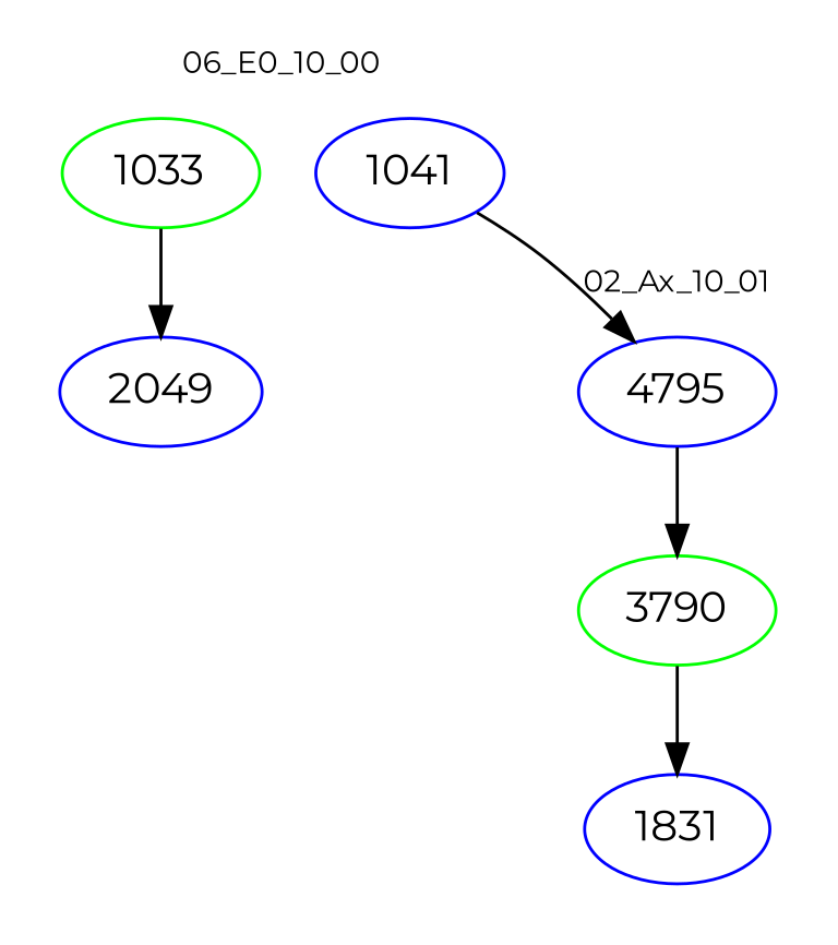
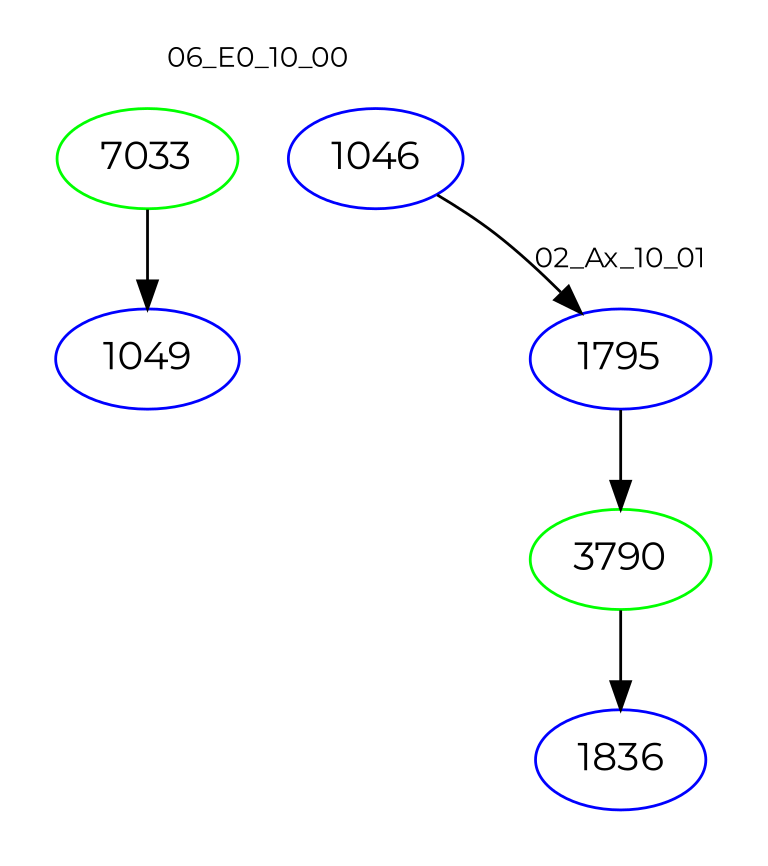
  digraph {
    fontname=Montserrat
    node [color=blue fontname=Montserrat]
    edge [color=black fontname=Montserrat]
-   n1 [label=4795]
+   n1 [label=1795]
    n2 [color=green label=3790]
-   n3 [label=1831]
-   n4 [label=1041]
-   n5 [color=green label=1033]
-   n6 [label=2049]
+   n3 [label=1836]
+   n4 [label=1046]
+   n5 [color=green label=7033]
+   n6 [label=1049]
    subgraph cluster_1 {
      color=white
      fontsize=10
      label="02_Ax_10_01"
      n1
      n2
      n3
    }
    subgraph cluster_2 {
      color=white
      fontsize=10
      label="06_E0_10_00"
      n4
      n5
      n6
    }
    n1 -> n2
    n2 -> n3
    n4 -> n1
    n5 -> n6
  }
